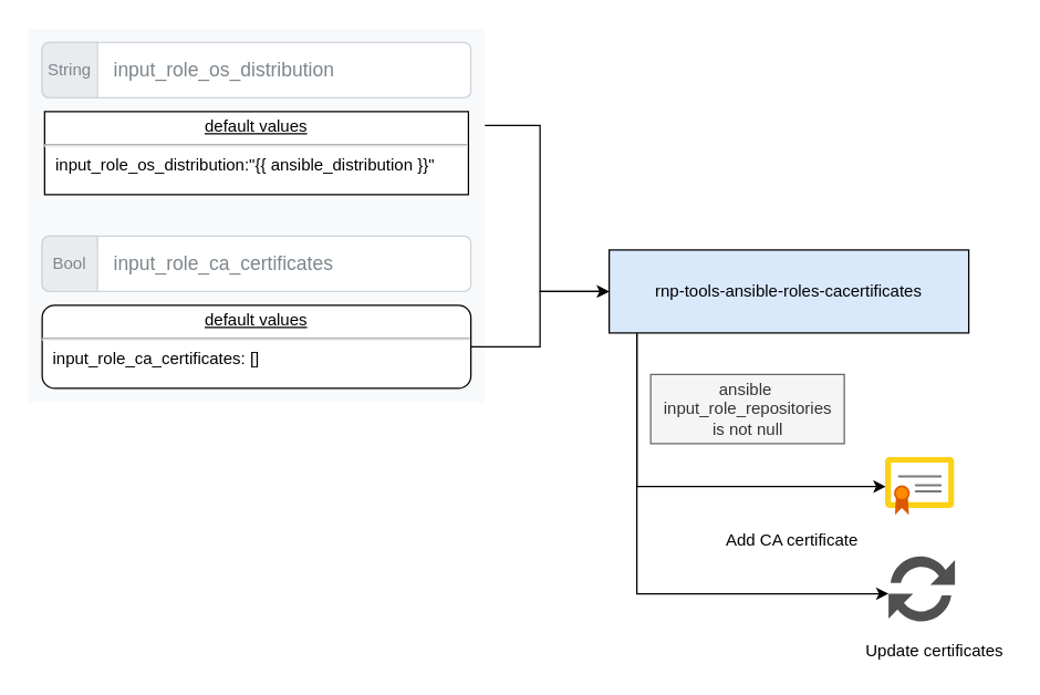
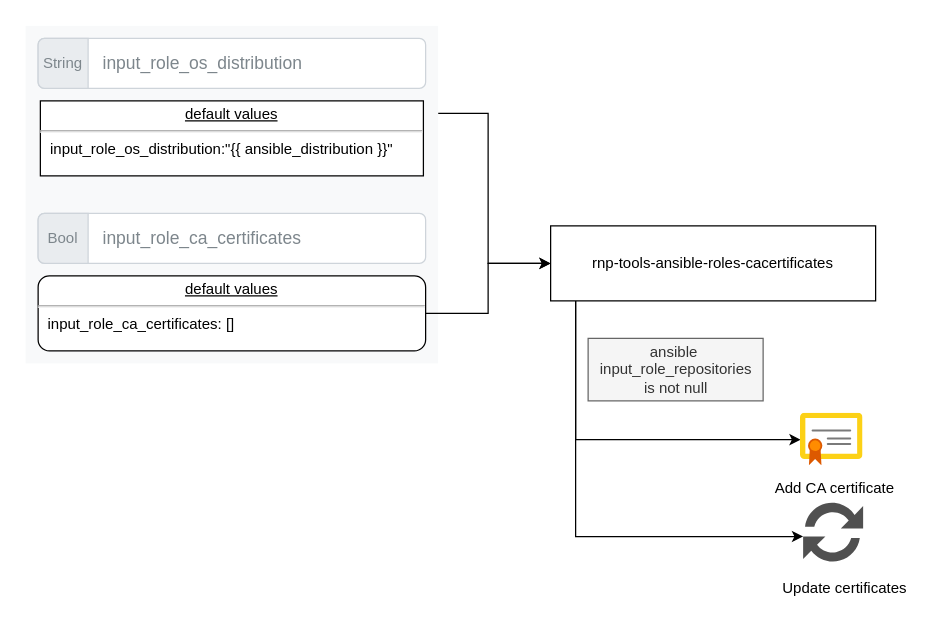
  <mxCell id="0" />
  <mxCell id="1" parent="0" />
  <mxCell id="2" style="edgeStyle=orthogonalEdgeStyle;rounded=0;orthogonalLoop=1;jettySize=auto;html=1;entryX=0;entryY=0.57;entryDx=0;entryDy=0;entryPerimeter=0;" parent="1" target="17" edge="1"><mxGeometry relative="1" as="geometry"><mxPoint x="460" y="240" as="sourcePoint" /><Array as="points"><mxPoint x="460" y="429" /><mxPoint x="642" y="429" /></Array><mxPoint x="520" y="540" as="targetPoint" /></mxGeometry></mxCell>
  <mxCell id="3" style="edgeStyle=orthogonalEdgeStyle;rounded=0;orthogonalLoop=1;jettySize=auto;html=1;strokeWidth=1;" edge="1" parent="1" source="4" target="19"><mxGeometry relative="1" as="geometry"><mxPoint x="770" y="351" as="targetPoint" /><Array as="points"><mxPoint x="460" y="351" /></Array></mxGeometry></mxCell>
- <mxCell id="4" value="rnp-tools-ansible-roles-cacertificates" style="rounded=0;whiteSpace=wrap;html=1;fillColor=#dae8fc;" parent="1" vertex="1"><mxGeometry x="440" y="180" width="260" height="60" as="geometry" /></mxCell>
+ <mxCell id="4" value="rnp-tools-ansible-roles-cacertificates" style="rounded=0;whiteSpace=wrap;html=1;" parent="1" vertex="1"><mxGeometry x="440" y="180" width="260" height="60" as="geometry" /></mxCell>
  <mxCell id="5" value="" style="html=1;shadow=0;dashed=0;fillColor=#F8F9FA;strokeColor=none;fontSize=16;fontColor=#181819;align=left;spacing=15;" parent="1" vertex="1"><mxGeometry x="20" y="160" width="330" height="130" as="geometry" /></mxCell>
  <mxCell id="6" value="input_role_ca_certificates" style="html=1;shadow=0;dashed=0;shape=mxgraph.bootstrap.rrect;rSize=5;strokeColor=#CED4DA;html=1;whiteSpace=wrap;fillColor=#FFFFFF;fontColor=#7D868C;align=left;spacingLeft=50;fontSize=14;" parent="5" vertex="1"><mxGeometry width="310" height="40" relative="1" as="geometry"><mxPoint x="10" y="10" as="offset" /></mxGeometry></mxCell>
  <mxCell id="7" value="Bool" style="html=1;shadow=0;dashed=0;shape=mxgraph.bootstrap.leftButton;strokeColor=inherit;gradientColor=inherit;fontColor=inherit;fillColor=#E9ECEF;rSize=5;perimeter=none;whiteSpace=wrap;resizeHeight=1;" parent="6" vertex="1"><mxGeometry width="40" height="40" relative="1" as="geometry" /></mxCell>
  <mxCell id="8" style="edgeStyle=orthogonalEdgeStyle;rounded=0;orthogonalLoop=1;jettySize=auto;html=1;entryX=0;entryY=0.5;entryDx=0;entryDy=0;" parent="1" source="9" target="4" edge="1"><mxGeometry relative="1" as="geometry"><Array as="points"><mxPoint x="390" y="90" /><mxPoint x="390" y="210" /></Array></mxGeometry></mxCell>
  <mxCell id="9" value="" style="html=1;shadow=0;dashed=0;fillColor=#F8F9FA;strokeColor=none;fontSize=16;fontColor=#181819;align=left;spacing=15;" parent="1" vertex="1"><mxGeometry x="20" y="20" width="330" height="140" as="geometry" /></mxCell>
  <mxCell id="10" value="input_role_os_distribution" style="html=1;shadow=0;dashed=0;shape=mxgraph.bootstrap.rrect;rSize=5;strokeColor=#CED4DA;html=1;whiteSpace=wrap;fillColor=#FFFFFF;fontColor=#7D868C;align=left;spacingLeft=50;fontSize=14;" parent="9" vertex="1"><mxGeometry width="310" height="40" relative="1" as="geometry"><mxPoint x="10" y="10" as="offset" /></mxGeometry></mxCell>
  <mxCell id="11" value="String" style="html=1;shadow=0;dashed=0;shape=mxgraph.bootstrap.leftButton;strokeColor=inherit;gradientColor=inherit;fontColor=inherit;fillColor=#E9ECEF;rSize=5;perimeter=none;whiteSpace=wrap;resizeHeight=1;" parent="10" vertex="1"><mxGeometry width="40" height="40" relative="1" as="geometry" /></mxCell>
  <mxCell id="12" value="&lt;p style=&quot;text-align: center ; margin: 4px 0px 0px ; text-decoration: underline&quot;&gt;default values&lt;/p&gt;&lt;hr&gt;&lt;p style=&quot;margin: 0px ; margin-left: 8px&quot;&gt;input_role_os_distribution:&quot;{{ ansible_distribution }}&quot;&lt;br&gt;&lt;/p&gt;" style="verticalAlign=top;align=left;overflow=fill;fontSize=12;fontFamily=Helvetica;html=1;" parent="9" vertex="1"><mxGeometry x="11.786" y="60" width="306.429" height="60" as="geometry" /></mxCell>
- <mxCell id="13" style="edgeStyle=orthogonalEdgeStyle;rounded=0;orthogonalLoop=1;jettySize=auto;html=1;entryX=0;entryY=0.5;entryDx=0;entryDy=0;endArrow=open;" parent="1" source="14" target="4" edge="1"><mxGeometry relative="1" as="geometry" /></mxCell>
+ <mxCell id="13" style="edgeStyle=orthogonalEdgeStyle;rounded=0;orthogonalLoop=1;jettySize=auto;html=1;entryX=0;entryY=0.5;entryDx=0;entryDy=0;" parent="1" source="14" target="4" edge="1"><mxGeometry relative="1" as="geometry" /></mxCell>
  <mxCell id="14" value="&lt;p style=&quot;text-align: center ; margin: 4px 0px 0px ; text-decoration: underline&quot;&gt;default values&lt;/p&gt;&lt;hr&gt;&lt;p style=&quot;margin: 0px ; margin-left: 8px&quot;&gt;input_role_ca_certificates: []&lt;br&gt;&lt;/p&gt;&lt;div&gt;&lt;br&gt;&lt;/div&gt;" style="verticalAlign=top;align=left;overflow=fill;fontSize=12;fontFamily=Helvetica;html=1;rounded=1;" parent="1" vertex="1"><mxGeometry x="30" y="220" width="310" height="60" as="geometry" /></mxCell>
  <mxCell id="15" value="ansible&amp;nbsp;&lt;br&gt;input_role_repositories&lt;br&gt;is not null" style="text;html=1;align=center;verticalAlign=middle;resizable=0;points=[];autosize=1;strokeColor=#666666;fillColor=#f5f5f5;fontColor=#333333;" parent="1" vertex="1"><mxGeometry x="470" y="270" width="140" height="50" as="geometry" /></mxCell>
- <mxCell id="16" value="Add CA certificate" style="text;html=1;align=center;verticalAlign=middle;resizable=0;points=[];autosize=1;strokeColor=none;" parent="1" vertex="1"><mxGeometry x="517" y="380" width="110" height="20" as="geometry" /></mxCell>
+ <mxCell id="16" value="Add CA certificate" style="text;html=1;align=center;verticalAlign=middle;resizable=0;points=[];autosize=1;strokeColor=none;" parent="1" vertex="1"><mxGeometry x="612" y="380" width="110" height="20" as="geometry" /></mxCell>
  <mxCell id="17" value="" style="pointerEvents=1;shadow=0;dashed=0;html=1;strokeColor=none;labelPosition=center;verticalLabelPosition=bottom;verticalAlign=top;align=center;fillColor=#505050;shape=mxgraph.mscae.intune.update" parent="1" vertex="1"><mxGeometry x="642" y="400" width="48" height="50" as="geometry" /></mxCell>
  <mxCell id="18" value="Update certificates" style="text;html=1;align=center;verticalAlign=middle;resizable=0;points=[];autosize=1;strokeColor=none;" parent="1" vertex="1"><mxGeometry x="620" y="460" width="110" height="20" as="geometry" /></mxCell>
  <mxCell id="19" value="" style="sketch=0;aspect=fixed;html=1;points=[];align=center;image;fontSize=12;image=img/lib/mscae/Certificate.svg;" vertex="1" parent="1"><mxGeometry x="640" y="330" width="50" height="42" as="geometry" /></mxCell>
